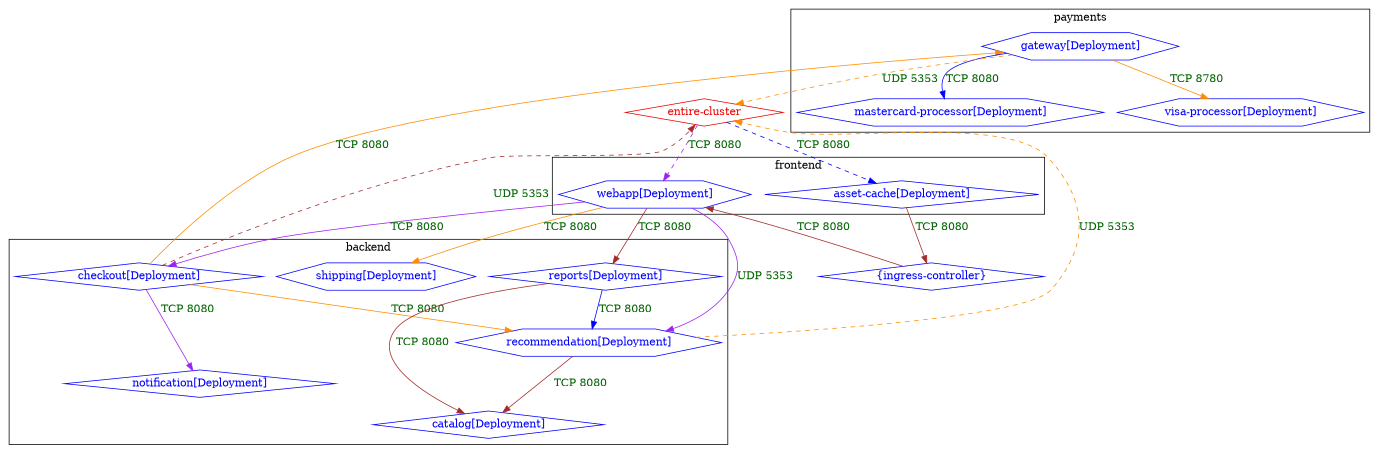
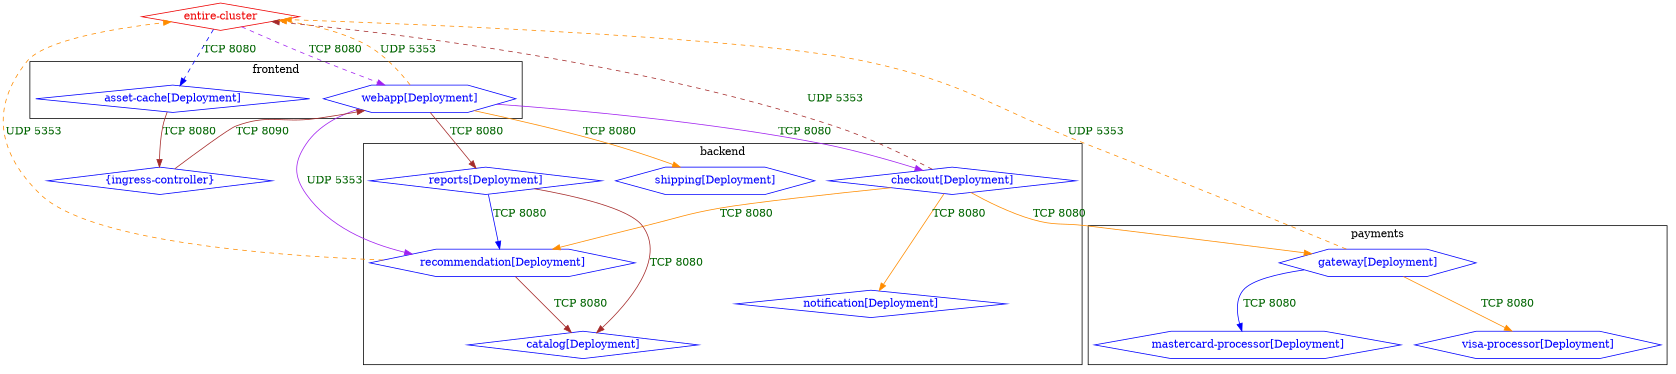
  digraph {
    node [color=blue fontcolor=blue shape=diamond]
    edge [color=darkorange fontcolor=darkgreen weight=1]
    n1 [label="catalog[Deployment]"]
    n2 [label="checkout[Deployment]"]
    n3 [label="notification[Deployment]"]
    n4 [label="recommendation[Deployment]" shape=hexagon]
    n5 [label="reports[Deployment]"]
    n6 [label="shipping[Deployment]" shape=hexagon]
    n7 [label="asset-cache[Deployment]"]
    n8 [label="webapp[Deployment]" shape=hexagon]
    n9 [label="gateway[Deployment]" shape=hexagon]
    n10 [label="mastercard-processor[Deployment]" shape=hexagon]
    n11 [label="visa-processor[Deployment]" shape=hexagon]
    n12 [color=red2 fontcolor=red2 label="entire-cluster"]
    n13 [label="{ingress-controller}"]
    subgraph cluster_1 {
      color=black
      fontcolor=black
      label=backend
      n1
      n2
      n3
      n4
      n5
      n6
    }
    subgraph cluster_2 {
      color=black
      fontcolor=black
      label=frontend
      n7
      n8
    }
    subgraph cluster_3 {
      color=black
      fontcolor=black
      label=payments
      n9
      n10
      n11
    }
-   n2 -> n3 [color=purple label="TCP 8080" weight=0.5]
+   n2 -> n3 [label="TCP 8080" weight=0.5]
    n2 -> n4 [label="TCP 8080" weight=0.5]
    n2 -> n9 [label="TCP 8080" weight=0.5]
    n2 -> n12 [color=brown label="UDP 5353" style=dashed weight=0.5]
    n4 -> n1 [color=brown label="TCP 8080"]
    n4 -> n12 [label="UDP 5353" style=dashed weight=0.5]
    n5 -> n1 [color=brown label="TCP 8080"]
    n5 -> n4 [color=blue label="TCP 8080"]
    n7 -> n13 [color=brown label="TCP 8080"]
    n8 -> n2 [color=purple label="TCP 8080"]
    n8 -> n4 [color=purple label="UDP 5353"]
    n8 -> n5 [color=brown label="TCP 8080"]
    n8 -> n6 [label="TCP 8080"]
+   n8 -> n12 [label="UDP 5353" style=dashed weight=0.5]
    n9 -> n10 [color=blue label="TCP 8080" weight=0.5]
-   n9 -> n11 [label="TCP 8780" weight=0.5]
+   n9 -> n11 [label="TCP 8080" weight=0.5]
    n9 -> n12 [label="UDP 5353" style=dashed weight=0.5]
    n12 -> n7 [color=blue label="TCP 8080" style=dashed]
    n12 -> n8 [color=purple label="TCP 8080" style=dashed]
-   n13 -> n8 [color=brown label="TCP 8080"]
+   n13 -> n8 [color=brown label="TCP 8090"]
  }
